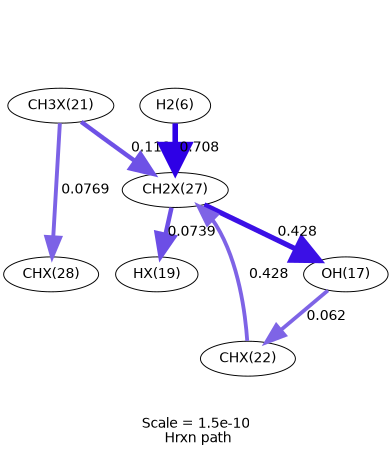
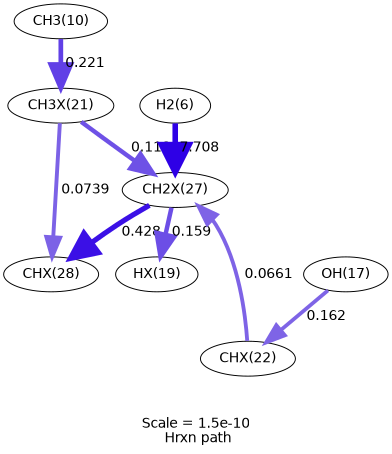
  digraph {
    fontname=Helvetica
    label="Scale = 1.5e-10\l Hrxn path"
    node [fontname=Helvetica]
    edge [fontname=Helvetica]
+   n1 [label="CH3(10)"]
    n2 [label="CH3X(21)"]
    n3 [label="CH2X(27)"]
    n4 [label="CHX(28)"]
    n5 [label="HX(19)"]
    n6 [label="H2(6)"]
    n7 [label="CHX(22)"]
    n8 [label="OH(17)"]
+   n1 -> n2 [arrowsize=2.43 color="0.7, 0.721, 0.9" label=" 0.221" style="setlinewidth(4.86)"]
    n2 -> n3 [arrowsize=2.28 color="0.7, 0.648, 0.9" label=" 0.118" style="setlinewidth(4.56)"]
-   n2 -> n4 [arrowsize=2.02 color="0.7, 0.574, 0.9" label=" 0.0769" style="setlinewidth(4.03)"]
-   n3 -> n8 [arrowsize=2.68 color="0.7, 0.928, 0.9" label=" 0.428" style="setlinewidth(5.36)"]
-   n3 -> n5 [arrowsize=2.31 color="0.7, 0.659, 0.9" label=" 0.0739" style="setlinewidth(4.61)"]
-   n6 -> n3 [arrowsize=2.87 color="0.7, 1.21, 0.9" label=" 0.708" style="setlinewidth(5.74)"]
-   n7 -> n3 [arrowsize=1.97 color="0.7, 0.566, 0.9" label=" 0.428" style="setlinewidth(3.95)"]
-   n8 -> n7 [arrowsize=1.95 color="0.7, 0.562, 0.9" label=" 0.062" style="setlinewidth(3.9)"]
+   n2 -> n4 [arrowsize=2.02 color="0.7, 0.574, 0.9" label=" 0.0739" style="setlinewidth(4.03)"]
+   n3 -> n4 [arrowsize=2.68 color="0.7, 0.928, 0.9" label=" 0.428" style="setlinewidth(5.36)"]
+   n3 -> n5 [arrowsize=2.31 color="0.7, 0.659, 0.9" label=" 0.159" style="setlinewidth(4.61)"]
+   n6 -> n3 [arrowsize=2.87 color="0.7, 1.21, 0.9" label=" 7.708" style="setlinewidth(5.74)"]
+   n7 -> n3 [arrowsize=1.97 color="0.7, 0.566, 0.9" label=" 0.0661" style="setlinewidth(3.95)"]
+   n8 -> n7 [arrowsize=1.95 color="0.7, 0.562, 0.9" label=" 0.162" style="setlinewidth(3.9)"]
  }
